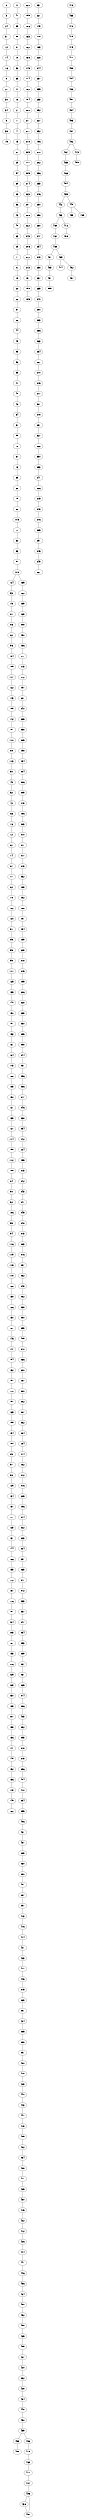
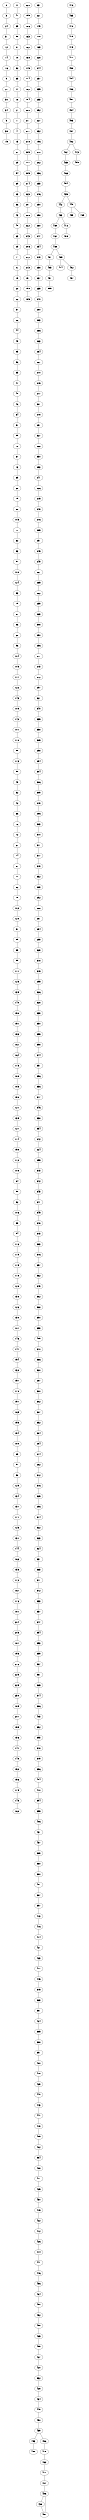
  graph {
    0
    3
    24
    31
    12
    14
    16
    9
    27
    30
    34
    5
    38
    15
    11
    41
    39
    58
    8
    10
    32
    35
    17
    18
    2
    1
    4
    13
    21
    29
    54
    69
    23
    36
    43
    48
    63
    25
    7
    6
    19
    20
    22
    37
    26
    44
    45
    83
    56
    33
    47
    40
    46
    64
    51
    55
    70
    67
    73
    65
    68
    79
    80
    103
    71
    62
    53
    57
    100
    124
    93
    75
    81
    86
    60
    96
    104
    105
    117
    122
    143
    109
    142
    101
    110
    88
    113
    50
    49
    52
    42
    66
    76
    72
    61
    74
    87
    77
    82
    78
    102
    120
    91
    85
    95
    99
    111
    125
    135
    140
    150
    151
    153
    161
    164
    173
    188
    183
    190
    121
    139
    127
    114
    158
    112
    108
    84
    90
    92
    106
    59
    94
    116
    119
    115
    118
    128
    138
    126
    130
    107
    146
    147
    154
    132
    157
    170
    197
    165
    155
    194
    180
    89
    97
    98
    129
    134
    137
    171
    123
    131
    144
    166
    133
    172
    167
    176
    181
    204
    203
    187
    193
    216
    225
    229
    230
    189
    207
    159
    136
    141
    148
    152
    156
    179
    145
    160
    220
    195
    186
    163
    162
    168
    175
    174
    182
    184
    200
    211
    217
    218
    209
    177
    205
    214
    223
    201
    208
    222
    243
    206
    212
    213
    191
    198
    185
    231
    221
    149
    178
    169
    228
    244
    257
    235
    253
    252
    227
    232
    196
    210
    202
    236
    233
    246
    250
    258
    260
    247
    234
    219
    238
    237
    239
    240
    280
    283
    266
    263
    264
    267
    270
    275
    277
    301
    278
    291
    327
    268
    330
    293
    241
    226
    215
    248
    276
    285
    251
    245
    249
    261
    265
    262
    259
    269
    308
    290
    256
    271
    273
    272
    297
    321
    340
    335
    358
    305
    298
    294
    304
    306
    309
    279
    286
    303
    310
    311
    317
    319
    332
    289
    292
    288
    281
    254
    299
    329
    318
    315
    295
    326
    328
    339
    350
    355
    398
    344
    351
    356
    336
    377
    346
    338
    334
    242
    224
    255
    313
    342
    343
    341
    345
    348
    373
    383
    376
    357
    362
    349
    382
    368
    390
    399
    409
    370
    366
    320
    287
    300
    302
    307
    352
    384
    284
    274
    282
    312
    316
    325
    296
    314
    322
    323
    324
    331
    363
    371
    372
    333
    337
    347
    354
    353
    359
    367
    361
    365
    374
    386
    403
    392
    393
    378
    379
    396
    404
    410
    394
    395
    406
    431
    437
    389
    360
    380
    401
    387
    397
    413
    416
    414
    421
    423
    417
    445
    375
    369
    381
    424
    385
    388
    391
    400
    418
    429
    440
    443
    447
    419
    405
    402
    364
    408
    411
    425
    430
    415
    422
    412
    426
    444
    441
    446
    456
    464
    490
    452
    458
    465
    459
    427
    420
    n443 [label=932]
    428
    434
    448
    450
    439
    453
    496
    480
    478
    462
    471
    407
    436
    438
    451
    476
    463
    470
    475
    479
    477
    498
    484
    486
    457
    494
    493
    487
    482
    467
    473
    469
    499
    466
    454
    435
    442
    449
    433
    455
    485
    460
    472
    461
    488
    468
    481
    489
    483
    474
    492
    491
    n496 [label=995]
    497
    0 -- 3
    3 -- 24
    24 -- 31
    31 -- 12
    12 -- 14
    14 -- 16
    16 -- 9
    9 -- 27
    27 -- 30
    30 -- 34
    34 -- 5
    5 -- 38
    38 -- 15
    11 -- 41
    41 -- 39
    39 -- 58
    58 -- 8
    8 -- 10
    10 -- 32
    32 -- 35
    35 -- 17
    17 -- 18
    18 -- 2
    2 -- 1
    1 -- 4
    4 -- 13
    13 -- 21
    21 -- 29
    29 -- 54
    54 -- 69
    69 -- 23
    23 -- 36
    36 -- 43
    43 -- 48
    48 -- 63
    63 -- 25
    25 -- 7
    7 -- 6
    6 -- 19
    19 -- 20
    20 -- 22
    22 -- 37
    37 -- 26
    26 -- 44
    44 -- 45
    45 -- 83
    83 -- 56
    56 -- 33
    33 -- 47
    47 -- 40
    40 -- 46
    46 -- 64
    64 -- 51
    51 -- 55
    55 -- 70
    70 -- 67
    67 -- 73
    73 -- 65
    65 -- 68
    68 -- 79
    79 -- 80
    80 -- 103
    103 -- 71
    71 -- 62
    62 -- 53
    53 -- 57
    57 -- 100
    100 -- 124
    124 -- 93
    93 -- 75
    75 -- 81
    81 -- 86
    86 -- 60
    60 -- 96
    96 -- 104
    104 -- 105
    105 -- 117
    117 -- 122
    122 -- 143
    143 -- 109
    109 -- 142
    142 -- 101
    101 -- 110
    110 -- 88
    88 -- 113
    113 -- 50
    50 -- 49
    49 -- 52
    52 -- 42
    42 -- 66
    66 -- 76
    76 -- 72
    72 -- 61
    61 -- 74
    74 -- 87
    87 -- 77
    77 -- 82
    82 -- 78
    78 -- 102
    102 -- 120
    120 -- 91
    91 -- 85
    85 -- 95
    95 -- 99
    99 -- 111
    111 -- 125
    125 -- 135
    135 -- 140
    140 -- 150
    150 -- 151
    151 -- 153
    153 -- 161
    161 -- 164
    164 -- 173
    173 -- 188
    188 -- 183
    183 -- 190
    190 -- 121
    121 -- 139
    139 -- 127
    127 -- 114
    114 -- 158
    158 -- 112
    112 -- 108
    108 -- 84
    84 -- 90
    90 -- 92
    92 -- 106
    106 -- 59
    59 -- 94
    94 -- 116
    116 -- 119
    119 -- 115
    115 -- 118
    118 -- 128
    128 -- 138
    138 -- 126
    126 -- 130
    130 -- 107
    107 -- 146
    146 -- 147
    147 -- 154
    154 -- 132
    132 -- 157
    157 -- 170
    170 -- 197
    197 -- 165
    165 -- 155
    155 -- 194
    194 -- 180
    180 -- 89
    89 -- 97
    97 -- 98
    98 -- 129
    129 -- 134
    134 -- 137
    137 -- 171
    171 -- 123
    123 -- 131
    131 -- 144
    144 -- 166
    166 -- 133
    133 -- 172
    172 -- 167
    167 -- 176
    176 -- 181
    181 -- 204
    204 -- 203
    203 -- 187
    187 -- 193
    193 -- 216
    216 -- 225
    225 -- 229
    229 -- 230
    230 -- 189
    189 -- 207
    207 -- 159
    159 -- 136
    136 -- 141
    141 -- 148
    148 -- 152
    152 -- 156
    156 -- 179
    179 -- 145
    145 -- 160
    220 -- 195
    195 -- 186
    186 -- 163
    163 -- 162
    162 -- 168
    168 -- 175
    175 -- 174
    174 -- 182
    182 -- 184
    184 -- 200
    200 -- 211
    211 -- 217
    217 -- 218
    218 -- 209
    209 -- 177
    177 -- 205
    205 -- 214
    214 -- 223
    223 -- 201
    201 -- 208
    208 -- 222
    222 -- 243
    243 -- 206
    206 -- 212
    212 -- 213
    213 -- 191
    191 -- 198
    198 -- 185
    231 -- 221
    221 -- 149
    149 -- 178
    178 -- 169
    169 -- 228
    228 -- 244
    244 -- 257
    257 -- 235
    235 -- 253
    253 -- 252
    252 -- 227
    227 -- 232
    232 -- 196
    196 -- 210
    210 -- 202
    202 -- 236
    236 -- 233
    233 -- 246
    246 -- 250
    250 -- 258
    258 -- 260
    260 -- 247
    247 -- 234
    234 -- 219
    219 -- 238
    238 -- 237
    237 -- 239
    239 -- 240
    240 -- 280
    280 -- 283
    283 -- 266
    266 -- 263
    263 -- 264
    264 -- 267
    267 -- 270
    270 -- 275
    275 -- 277
    277 -- 301
    301 -- 278
    278 -- 291
    291 -- 327
    327 -- 268
    268 -- 330
    330 -- 293
    293 -- 241
    241 -- 226
    226 -- 215
    215 -- 248
    248 -- 276
    276 -- 285
    285 -- 251
    251 -- 245
    245 -- 249
    249 -- 261
-   100 -- 265
+   261 -- 265
    265 -- 262
    262 -- 259
    259 -- 269
    269 -- 308
    308 -- 290
    290 -- 256
    256 -- 271
    271 -- 273
    273 -- 272
    272 -- 297
    297 -- 321
    321 -- 340
    340 -- 335
    335 -- 358
    358 -- 305
    305 -- 298
    298 -- 294
    294 -- 304
    304 -- 306
    306 -- 309
    309 -- 279
    279 -- 286
    286 -- 303
    303 -- 310
    310 -- 311
    311 -- 317
    317 -- 319
    319 -- 332
    332 -- 289
    289 -- 292
    292 -- 288
    288 -- 281
    281 -- 254
    254 -- 299
    299 -- 329
    329 -- 318
    318 -- 315
    315 -- 295
    295 -- 326
    326 -- 328
    328 -- 339
    339 -- 350
    350 -- 355
    355 -- 398
    398 -- 344
    344 -- 351
    351 -- 356
    356 -- 336
    336 -- 377
    377 -- 346
    346 -- 338
    338 -- 334
    334 -- 242
    242 -- 224
    224 -- 255
    255 -- 313
    313 -- 342
    342 -- 343
    343 -- 341
    341 -- 345
    345 -- 348
    348 -- 373
    373 -- 383
    383 -- 376
    376 -- 357
    357 -- 362
    362 -- 349
    349 -- 382
    382 -- 368
    368 -- 390
    390 -- 399
    399 -- 409
    409 -- 370
    370 -- 366
    366 -- 320
    320 -- 287
    287 -- 300
    300 -- 302
    302 -- 307
    307 -- 352
    352 -- 384
    384 -- 284
    284 -- 274
    274 -- 282
    282 -- 312
    312 -- 316
    316 -- 325
    325 -- 296
    296 -- 314
    314 -- 322
    322 -- 323
    323 -- 324
    324 -- 331
    331 -- 363
    363 -- 371
    371 -- 372
    372 -- 333
    333 -- 337
    337 -- 347
    347 -- 354
    354 -- 353
    353 -- 359
    359 -- 367
    367 -- 361
    361 -- 365
    365 -- 374
    374 -- 386
    386 -- 403
    403 -- 392
    392 -- 393
    393 -- 378
    378 -- 379
    379 -- 396
    396 -- 404
    404 -- 410
    410 -- 394
    394 -- 395
    395 -- 406
    406 -- 431
    431 -- 437
    437 -- 389
    389 -- 360
    360 -- 380
    380 -- 401
    401 -- 387
    387 -- 397
    397 -- 413
    413 -- 416
    416 -- 414
    414 -- 421
    421 -- 423
    423 -- 417
    417 -- 445
    445 -- 375
    375 -- 369
    369 -- 381
    381 -- 424
    424 -- 385
    385 -- 388
    388 -- 391
    391 -- 400
    400 -- 418
    418 -- 429
    429 -- 440
    440 -- 443
    443 -- 447
    447 -- 419
    419 -- 405
    405 -- 402
    402 -- 364
    364 -- 408
    408 -- 411
    411 -- 425
    425 -- 430
    430 -- 415
    415 -- 422
    422 -- 412
    412 -- 426
    426 -- 444
    444 -- 441
    441 -- 446
    446 -- 456
    456 -- 464
    464 -- 490
    490 -- 452
    452 -- 458
    458 -- 465
    465 -- 459
    459 -- 427
    427 -- 420
    420 -- n443
    n443 -- 428
    428 -- 434
    434 -- 448
    448 -- 450
    450 -- 439
    439 -- 453
    439 -- 496
    453 -- 480
    496 -- 478
    478 -- 462
    462 -- 471
    471 -- 407
    407 -- 436
    436 -- 438
    438 -- 451
    451 -- 436
    476 -- 463
    463 -- 470
    470 -- 475
    475 -- 479
    479 -- 477
    477 -- 498
    498 -- 484
    484 -- 486
    486 -- 457
    457 -- 494
    494 -- 493
    493 -- 487
    487 -- 482
    482 -- 467
    482 -- 473
    467 -- 469
    473 -- 499
    469 -- 466
    466 -- 454
    454 -- 435
    435 -- 442
    435 -- 449
    442 -- 433
    449 -- 455
    449 -- 485
    433 -- 460
    433 -- 472
    460 -- 461
    472 -- 488
    461 -- 468
    468 -- 481
    468 -- 489
    481 -- 483
    489 -- 474
    489 -- 492
    483 -- 491
    492 -- 497
    491 -- n496
  }
